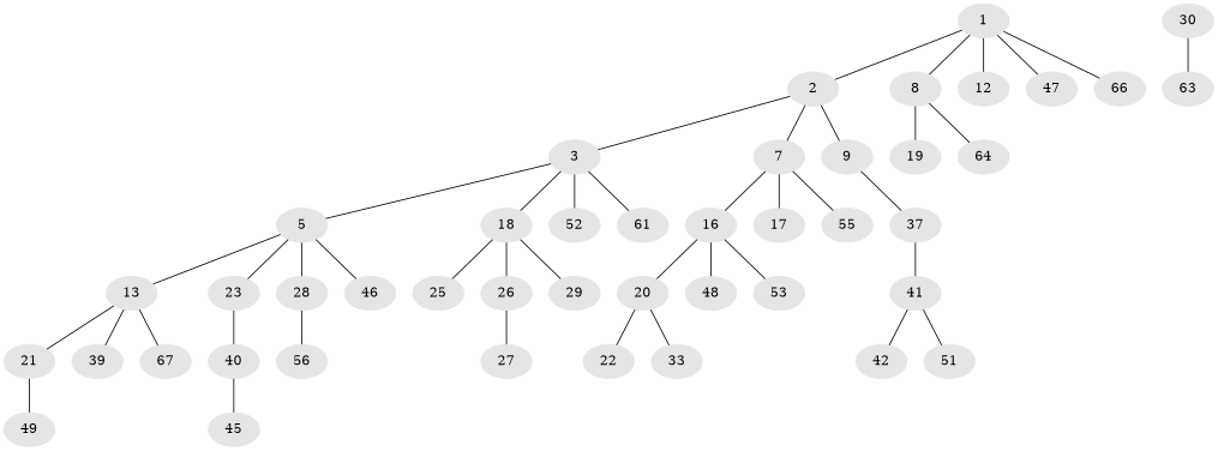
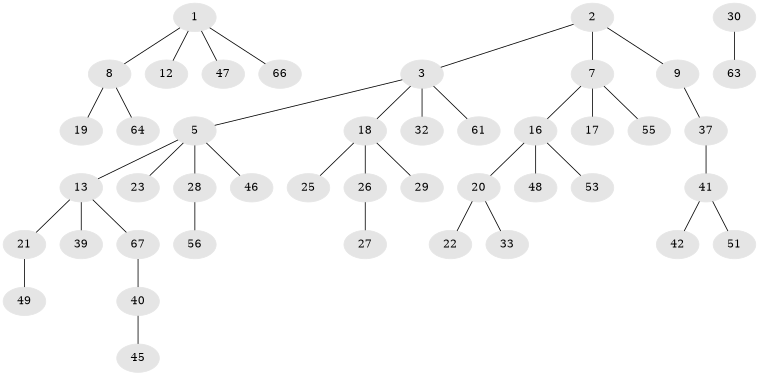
  graph {
    node [color=gray90 style=filled]
    1 [super="+4"]
    2 [super="+6"]
    8 [super="+52"]
    12
    47
    66
    3 [super="+14"]
    7 [super="+11"]
    9 [super="+65"]
    19 [super="+44"]
    64
    5 [super="+10"]
    18 [super="+50"]
-   32 [label=52]
+   32
    61
    16 [super="+34"]
    17 [super="+58"]
    55
    37
    13 [super="+15"]
    23
    28
    46
    25
    26 [super="+31"]
    29 [super="+59"]
    21 [super="+35"]
    39
    67
    40 [super="+43"]
    56 [super="+62"]
    20 [super="+38"]
    48
    53
    41
    49
    22
    33
    27 [super="+36"]
    45
    30 [super="+57"]
    63
    42
    51
-   1 -- 2
    1 -- 8
    1 -- 12
    1 -- 47
    1 -- 66
    2 -- 3
    2 -- 7
    2 -- 9
    8 -- 19
    8 -- 64
    3 -- 5
    3 -- 18
    3 -- 32
    3 -- 61
    7 -- 16
    7 -- 17
    7 -- 55
    9 -- 37
    5 -- 13
    5 -- 23
    5 -- 28
    5 -- 46
    18 -- 25
    18 -- 26
    18 -- 29
    16 -- 20
    16 -- 48
    16 -- 53
    37 -- 41
    13 -- 21
    13 -- 39
    13 -- 67
-   23 -- 40
+   67 -- 40
    28 -- 56
    26 -- 27
    21 -- 49
    40 -- 45
    20 -- 22
    20 -- 33
    41 -- 42
    41 -- 51
    30 -- 63
  }
